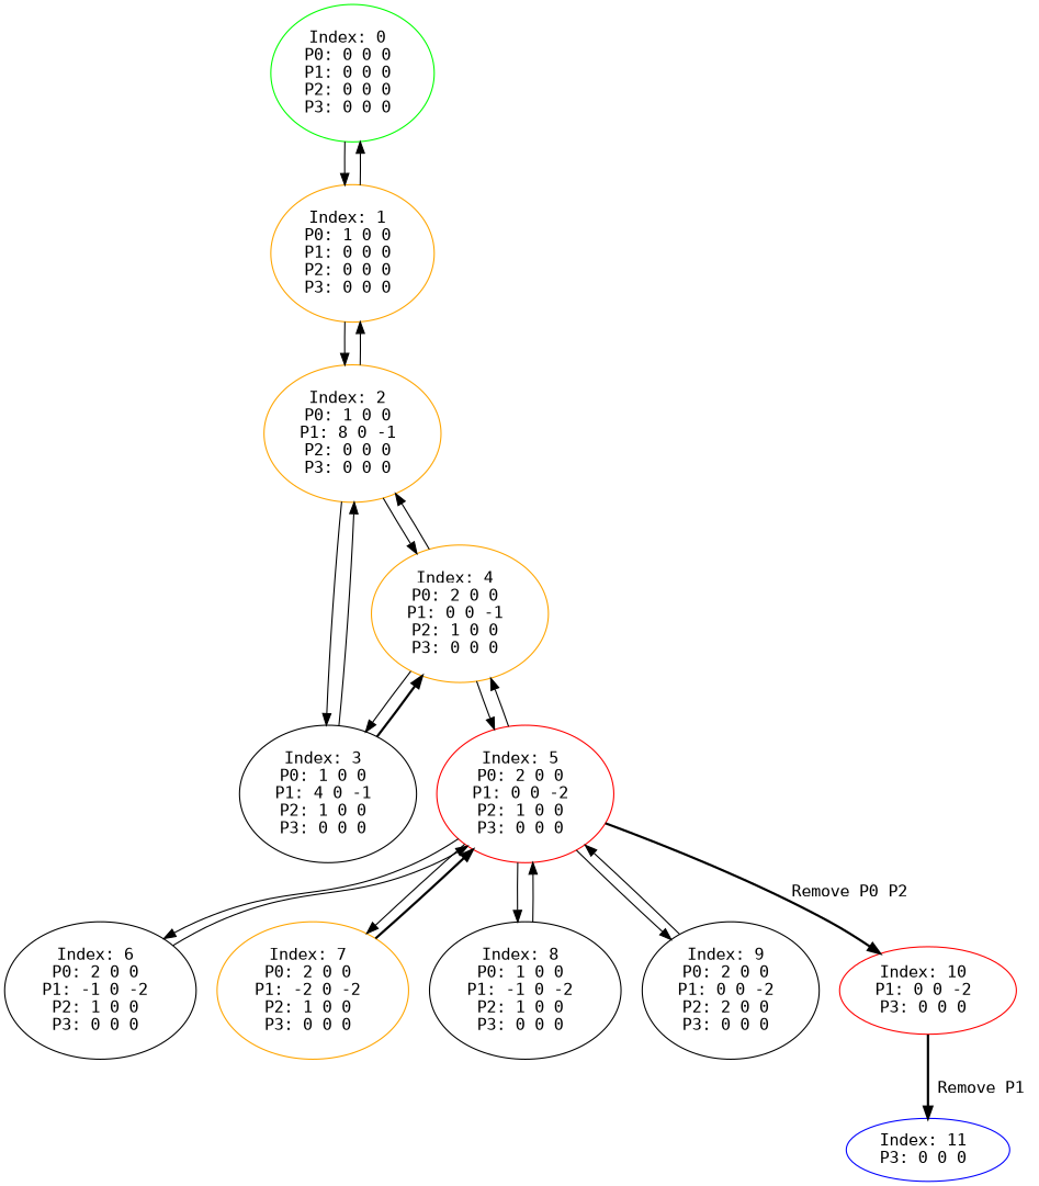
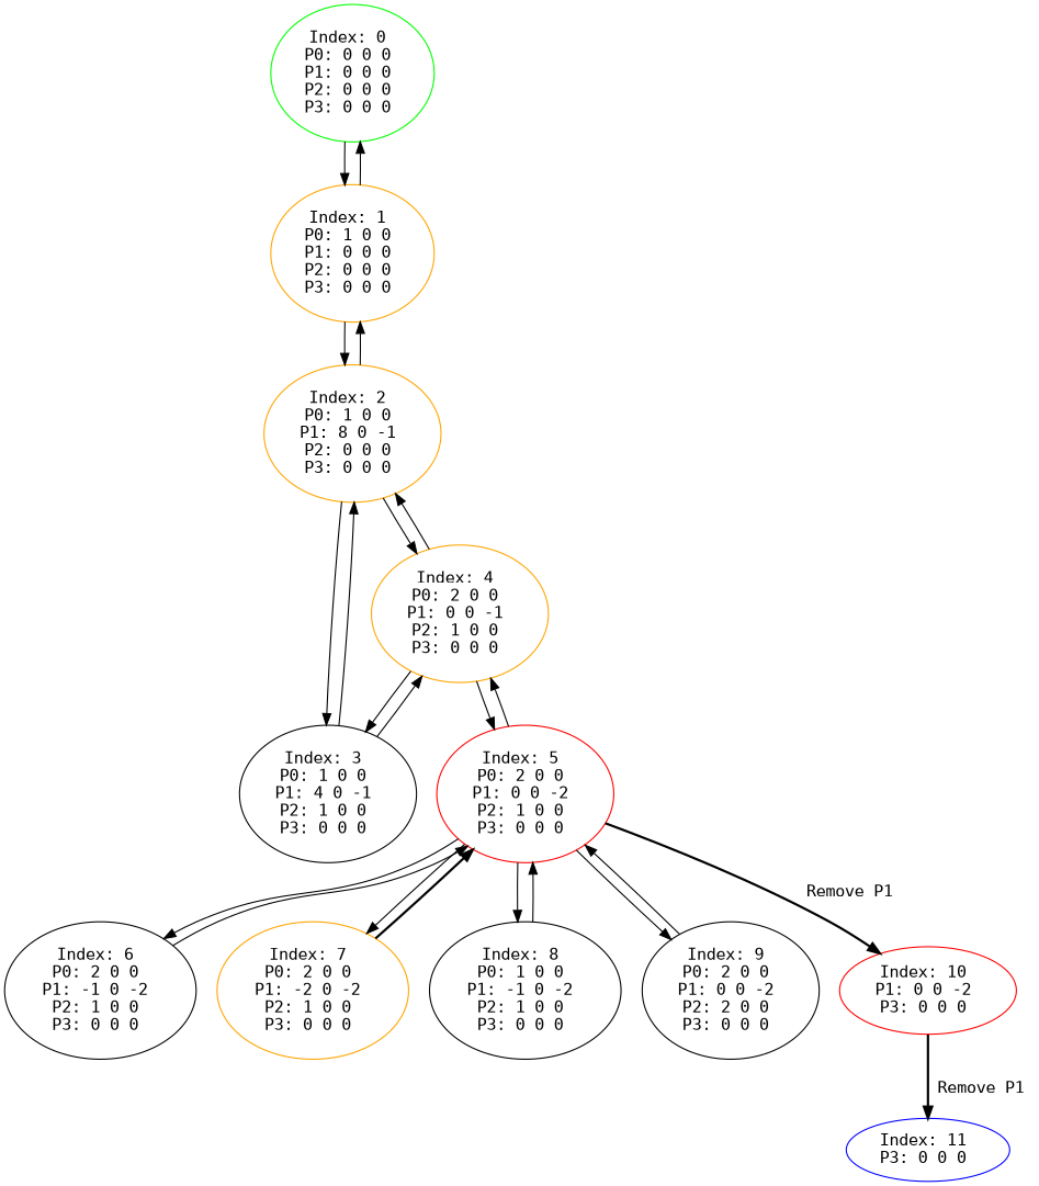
  digraph {
    color=black
    fontname="DejaVu Sans Mono"
    node [fontname="DejaVu Sans Mono"]
    edge [fontname="DejaVu Sans Mono"]
    n1 [color=green label="Index: 0 \nP0: 0 0 0 \nP1: 0 0 0 \nP2: 0 0 0 \nP3: 0 0 0 \n"]
    n2 [color=orange label="Index: 1 \nP0: 1 0 0 \nP1: 0 0 0 \nP2: 0 0 0 \nP3: 0 0 0 \n"]
    n3 [color=orange label="Index: 2 \nP0: 1 0 0 \nP1: 8 0 -1 \nP2: 0 0 0 \nP3: 0 0 0 \n"]
    n4 [label="Index: 3 \nP0: 1 0 0 \nP1: 4 0 -1 \nP2: 1 0 0 \nP3: 0 0 0 \n"]
    n5 [color=orange label="Index: 4 \nP0: 2 0 0 \nP1: 0 0 -1 \nP2: 1 0 0 \nP3: 0 0 0 \n"]
    n6 [color=red label="Index: 5 \nP0: 2 0 0 \nP1: 0 0 -2 \nP2: 1 0 0 \nP3: 0 0 0 \n"]
    n7 [label="Index: 6 \nP0: 2 0 0 \nP1: -1 0 -2 \nP2: 1 0 0 \nP3: 0 0 0 \n"]
    n8 [color=orange label="Index: 7 \nP0: 2 0 0 \nP1: -2 0 -2 \nP2: 1 0 0 \nP3: 0 0 0 \n"]
    n9 [label="Index: 8 \nP0: 1 0 0 \nP1: -1 0 -2 \nP2: 1 0 0 \nP3: 0 0 0 \n"]
    n10 [label="Index: 9 \nP0: 2 0 0 \nP1: 0 0 -2 \nP2: 2 0 0 \nP3: 0 0 0 \n"]
    n11 [color=red label="Index: 10 \nP1: 0 0 -2 \nP3: 0 0 0 \n"]
    n12 [color=blue label="Index: 11 \nP3: 0 0 0 \n"]
    n1 -> n2
    n2 -> n1
    n2 -> n3
    n3 -> n2
    n3 -> n4
    n3 -> n5
    n4 -> n3
-   n4 -> n5 [style=bold]
+   n4 -> n5
    n5 -> n3
    n5 -> n4
    n5 -> n6
    n6 -> n5
    n6 -> n7
    n6 -> n8
    n6 -> n9
    n6 -> n10
-   n6 -> n11 [label=" Remove P0 P2 " style=bold]
+   n6 -> n11 [label=" Remove P1 " style=bold]
    n7 -> n6
    n8 -> n6 [style=bold]
    n9 -> n6
    n10 -> n6
    n11 -> n12 [label=" Remove P1 " style=bold]
  }
